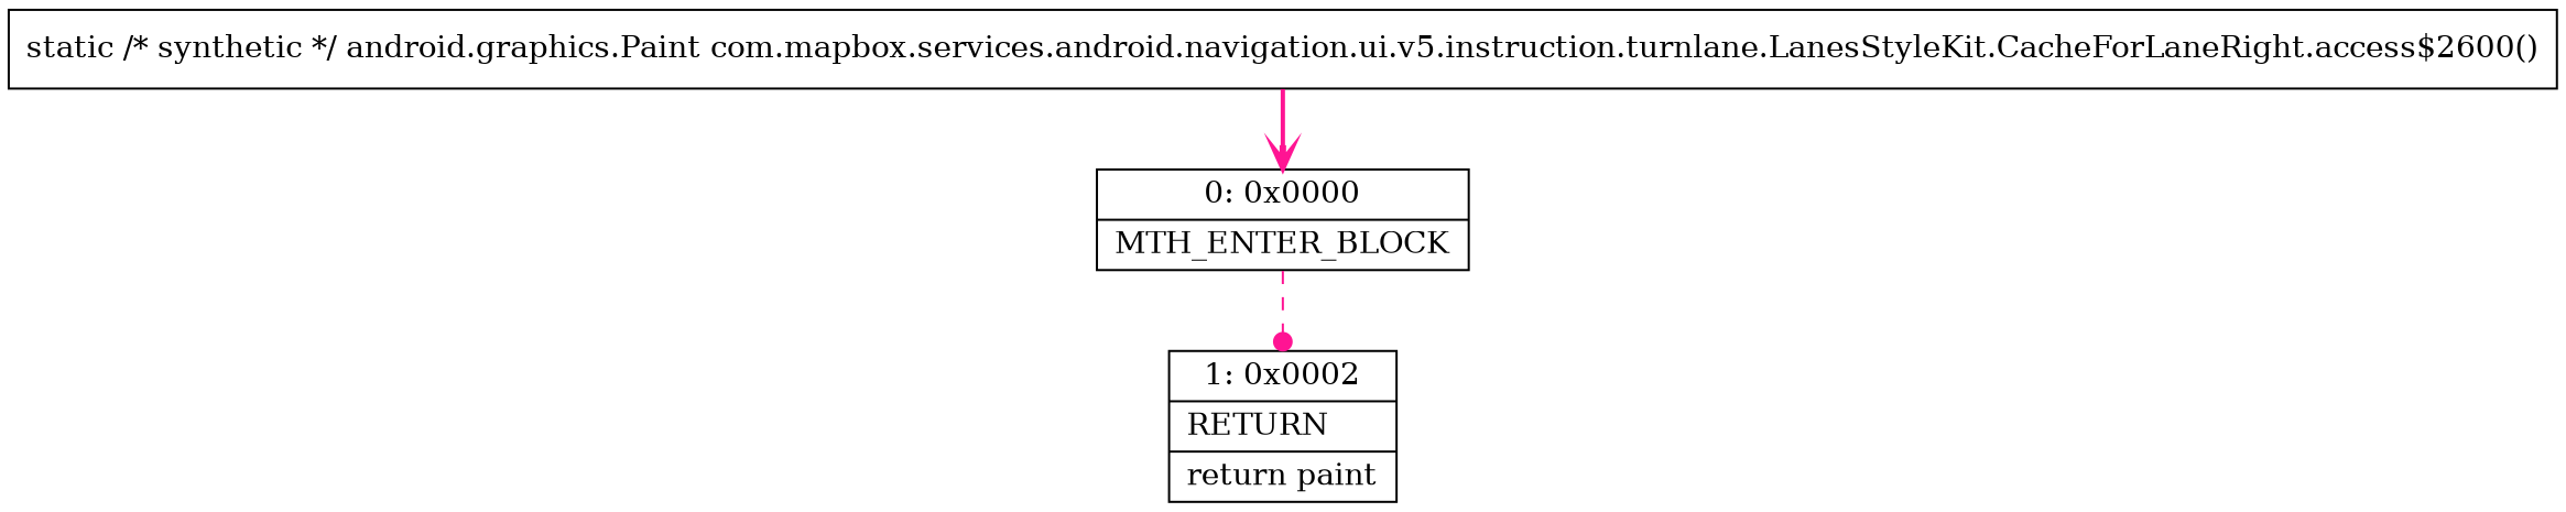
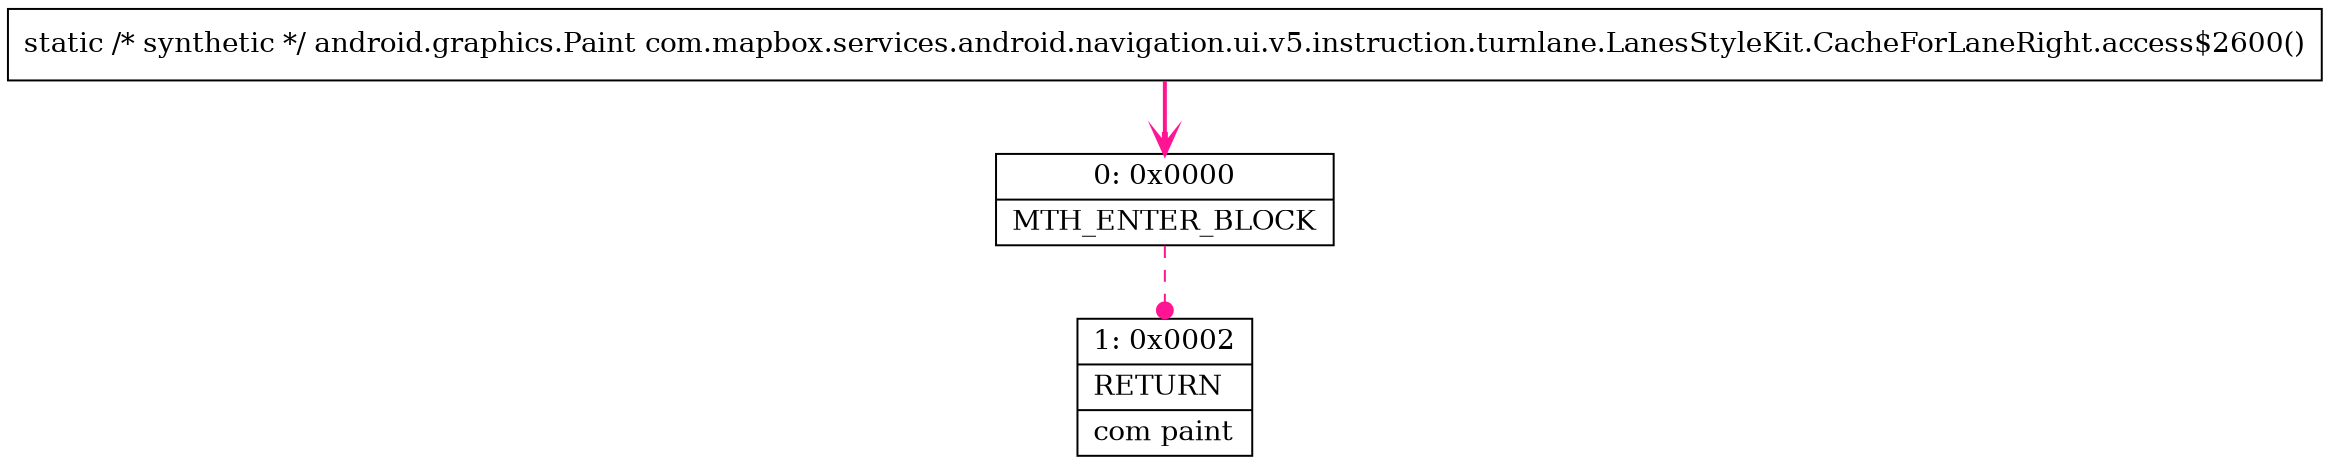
  digraph {
    node [shape=record]
    edge [color=deeppink]
    n1 [label="{0\:\ 0x0000|MTH_ENTER_BLOCK\l}"]
-   n2 [label="{1\:\ 0x0002|RETURN\l|return paint\l}"]
+   n2 [label="{1\:\ 0x0002|RETURN\l|com paint\l}"]
    n3 [label="{static \/* synthetic *\/ android.graphics.Paint com.mapbox.services.android.navigation.ui.v5.instruction.turnlane.LanesStyleKit.CacheForLaneRight.access$2600() }"]
    n1 -> n2 [style=dashed arrowhead=dot]
    n3 -> n1 [style=bold arrowhead=vee]
  }
